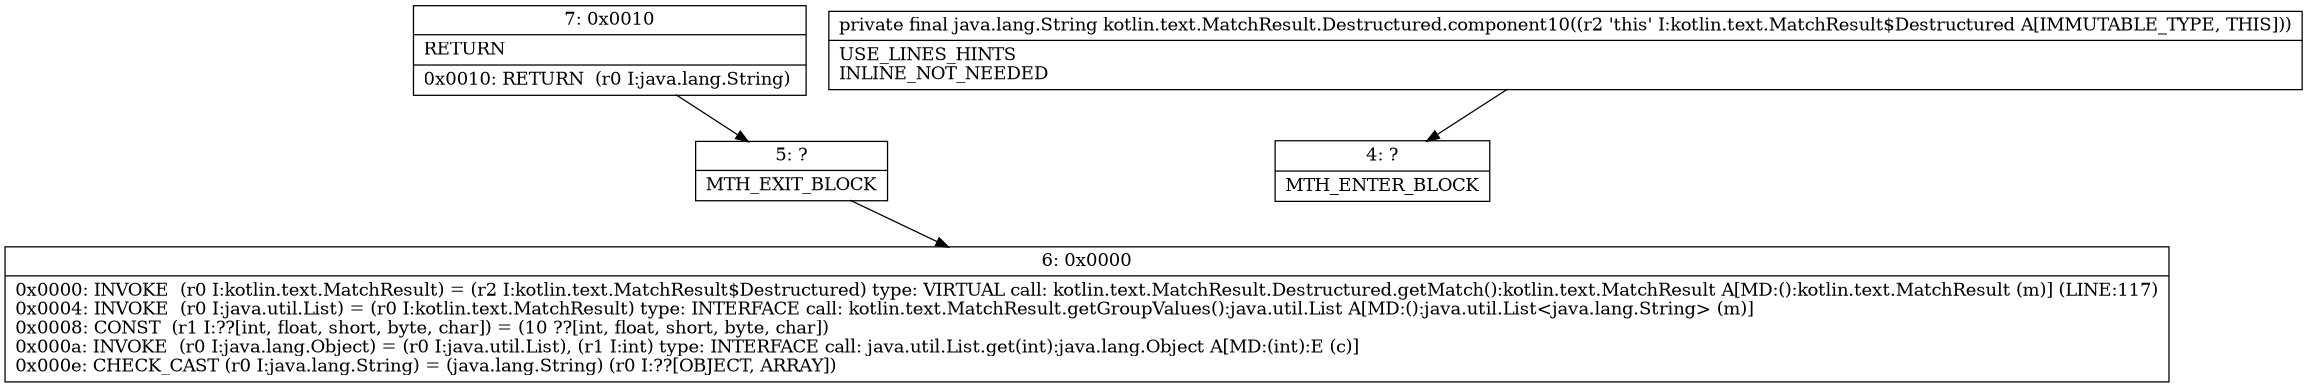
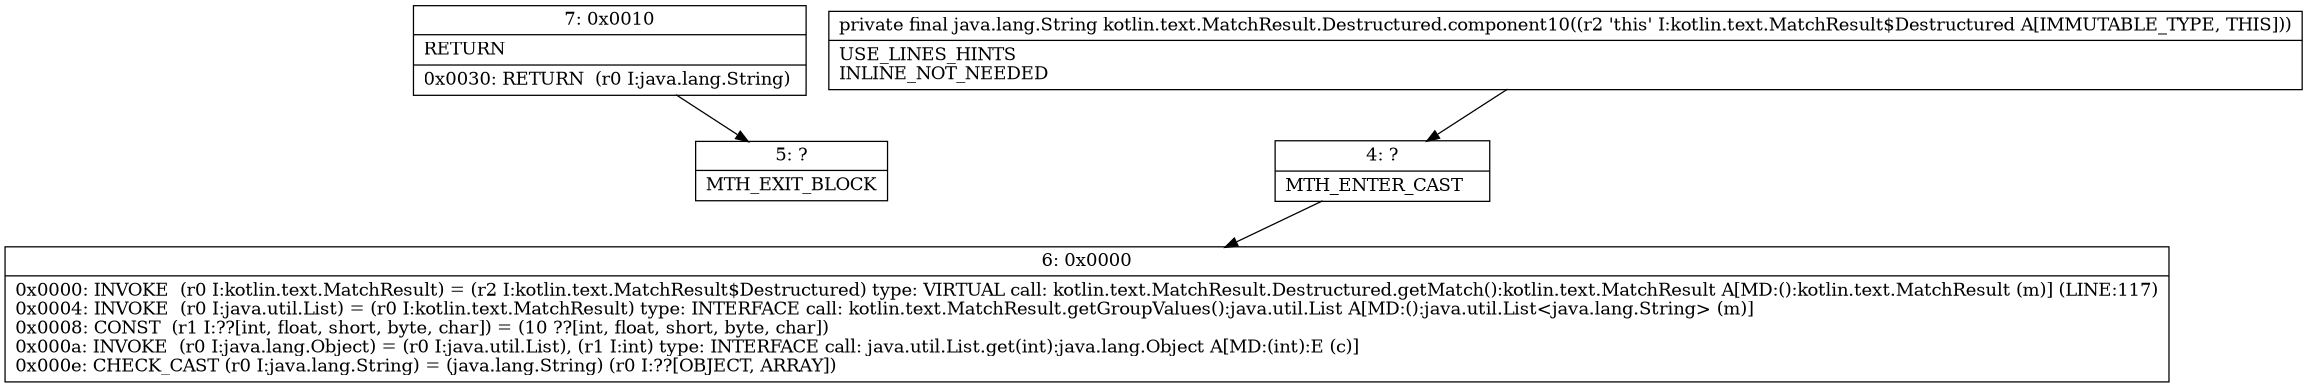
  digraph {
    node [shape=record]
-   n1 [label="{4\:\ ?|MTH_ENTER_BLOCK\l}"]
+   n1 [label="{4\:\ ?|MTH_ENTER_CAST\l}"]
    n2 [label="{6\:\ 0x0000|0x0000: INVOKE  (r0 I:kotlin.text.MatchResult) = (r2 I:kotlin.text.MatchResult$Destructured) type: VIRTUAL call: kotlin.text.MatchResult.Destructured.getMatch():kotlin.text.MatchResult A[MD:():kotlin.text.MatchResult (m)] (LINE:117)\l0x0004: INVOKE  (r0 I:java.util.List) = (r0 I:kotlin.text.MatchResult) type: INTERFACE call: kotlin.text.MatchResult.getGroupValues():java.util.List A[MD:():java.util.List\<java.lang.String\> (m)]\l0x0008: CONST  (r1 I:??[int, float, short, byte, char]) = (10 ??[int, float, short, byte, char]) \l0x000a: INVOKE  (r0 I:java.lang.Object) = (r0 I:java.util.List), (r1 I:int) type: INTERFACE call: java.util.List.get(int):java.lang.Object A[MD:(int):E (c)]\l0x000e: CHECK_CAST (r0 I:java.lang.String) = (java.lang.String) (r0 I:??[OBJECT, ARRAY]) \l}"]
-   n3 [label="{7\:\ 0x0010|RETURN\l|0x0010: RETURN  (r0 I:java.lang.String) \l}"]
+   n3 [label="{7\:\ 0x0010|RETURN\l|0x0030: RETURN  (r0 I:java.lang.String) \l}"]
    n4 [label="{5\:\ ?|MTH_EXIT_BLOCK\l}"]
    n5 [label="{private final java.lang.String kotlin.text.MatchResult.Destructured.component10((r2 'this' I:kotlin.text.MatchResult$Destructured A[IMMUTABLE_TYPE, THIS]))  | USE_LINES_HINTS\lINLINE_NOT_NEEDED\l}"]
-   n4 -> n2
+   n1 -> n2
    n3 -> n4
    n5 -> n1
  }
